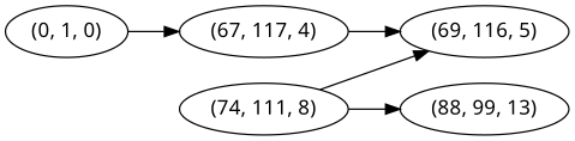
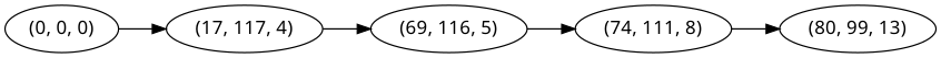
  digraph {
    fontname="Noto Sans"
    rankdir=LR
    node [fontname="Noto Sans"]
    edge [fontname="Noto Sans"]
-   "(0, 0, 0)" [label="(0, 1, 0)"]
-   "(67, 117, 4)"
+   "(0, 0, 0)"
+   "(67, 117, 4)" [label="(17, 117, 4)"]
    "(69, 116, 5)"
    "(74, 111, 8)"
-   "(88, 99, 13)"
+   "(88, 99, 13)" [label="(80, 99, 13)"]
    "(0, 0, 0)" -> "(67, 117, 4)"
    "(67, 117, 4)" -> "(69, 116, 5)"
-   "(74, 111, 8)" -> "(69, 116, 5)"
+   "(69, 116, 5)" -> "(74, 111, 8)"
    "(74, 111, 8)" -> "(88, 99, 13)"
  }
